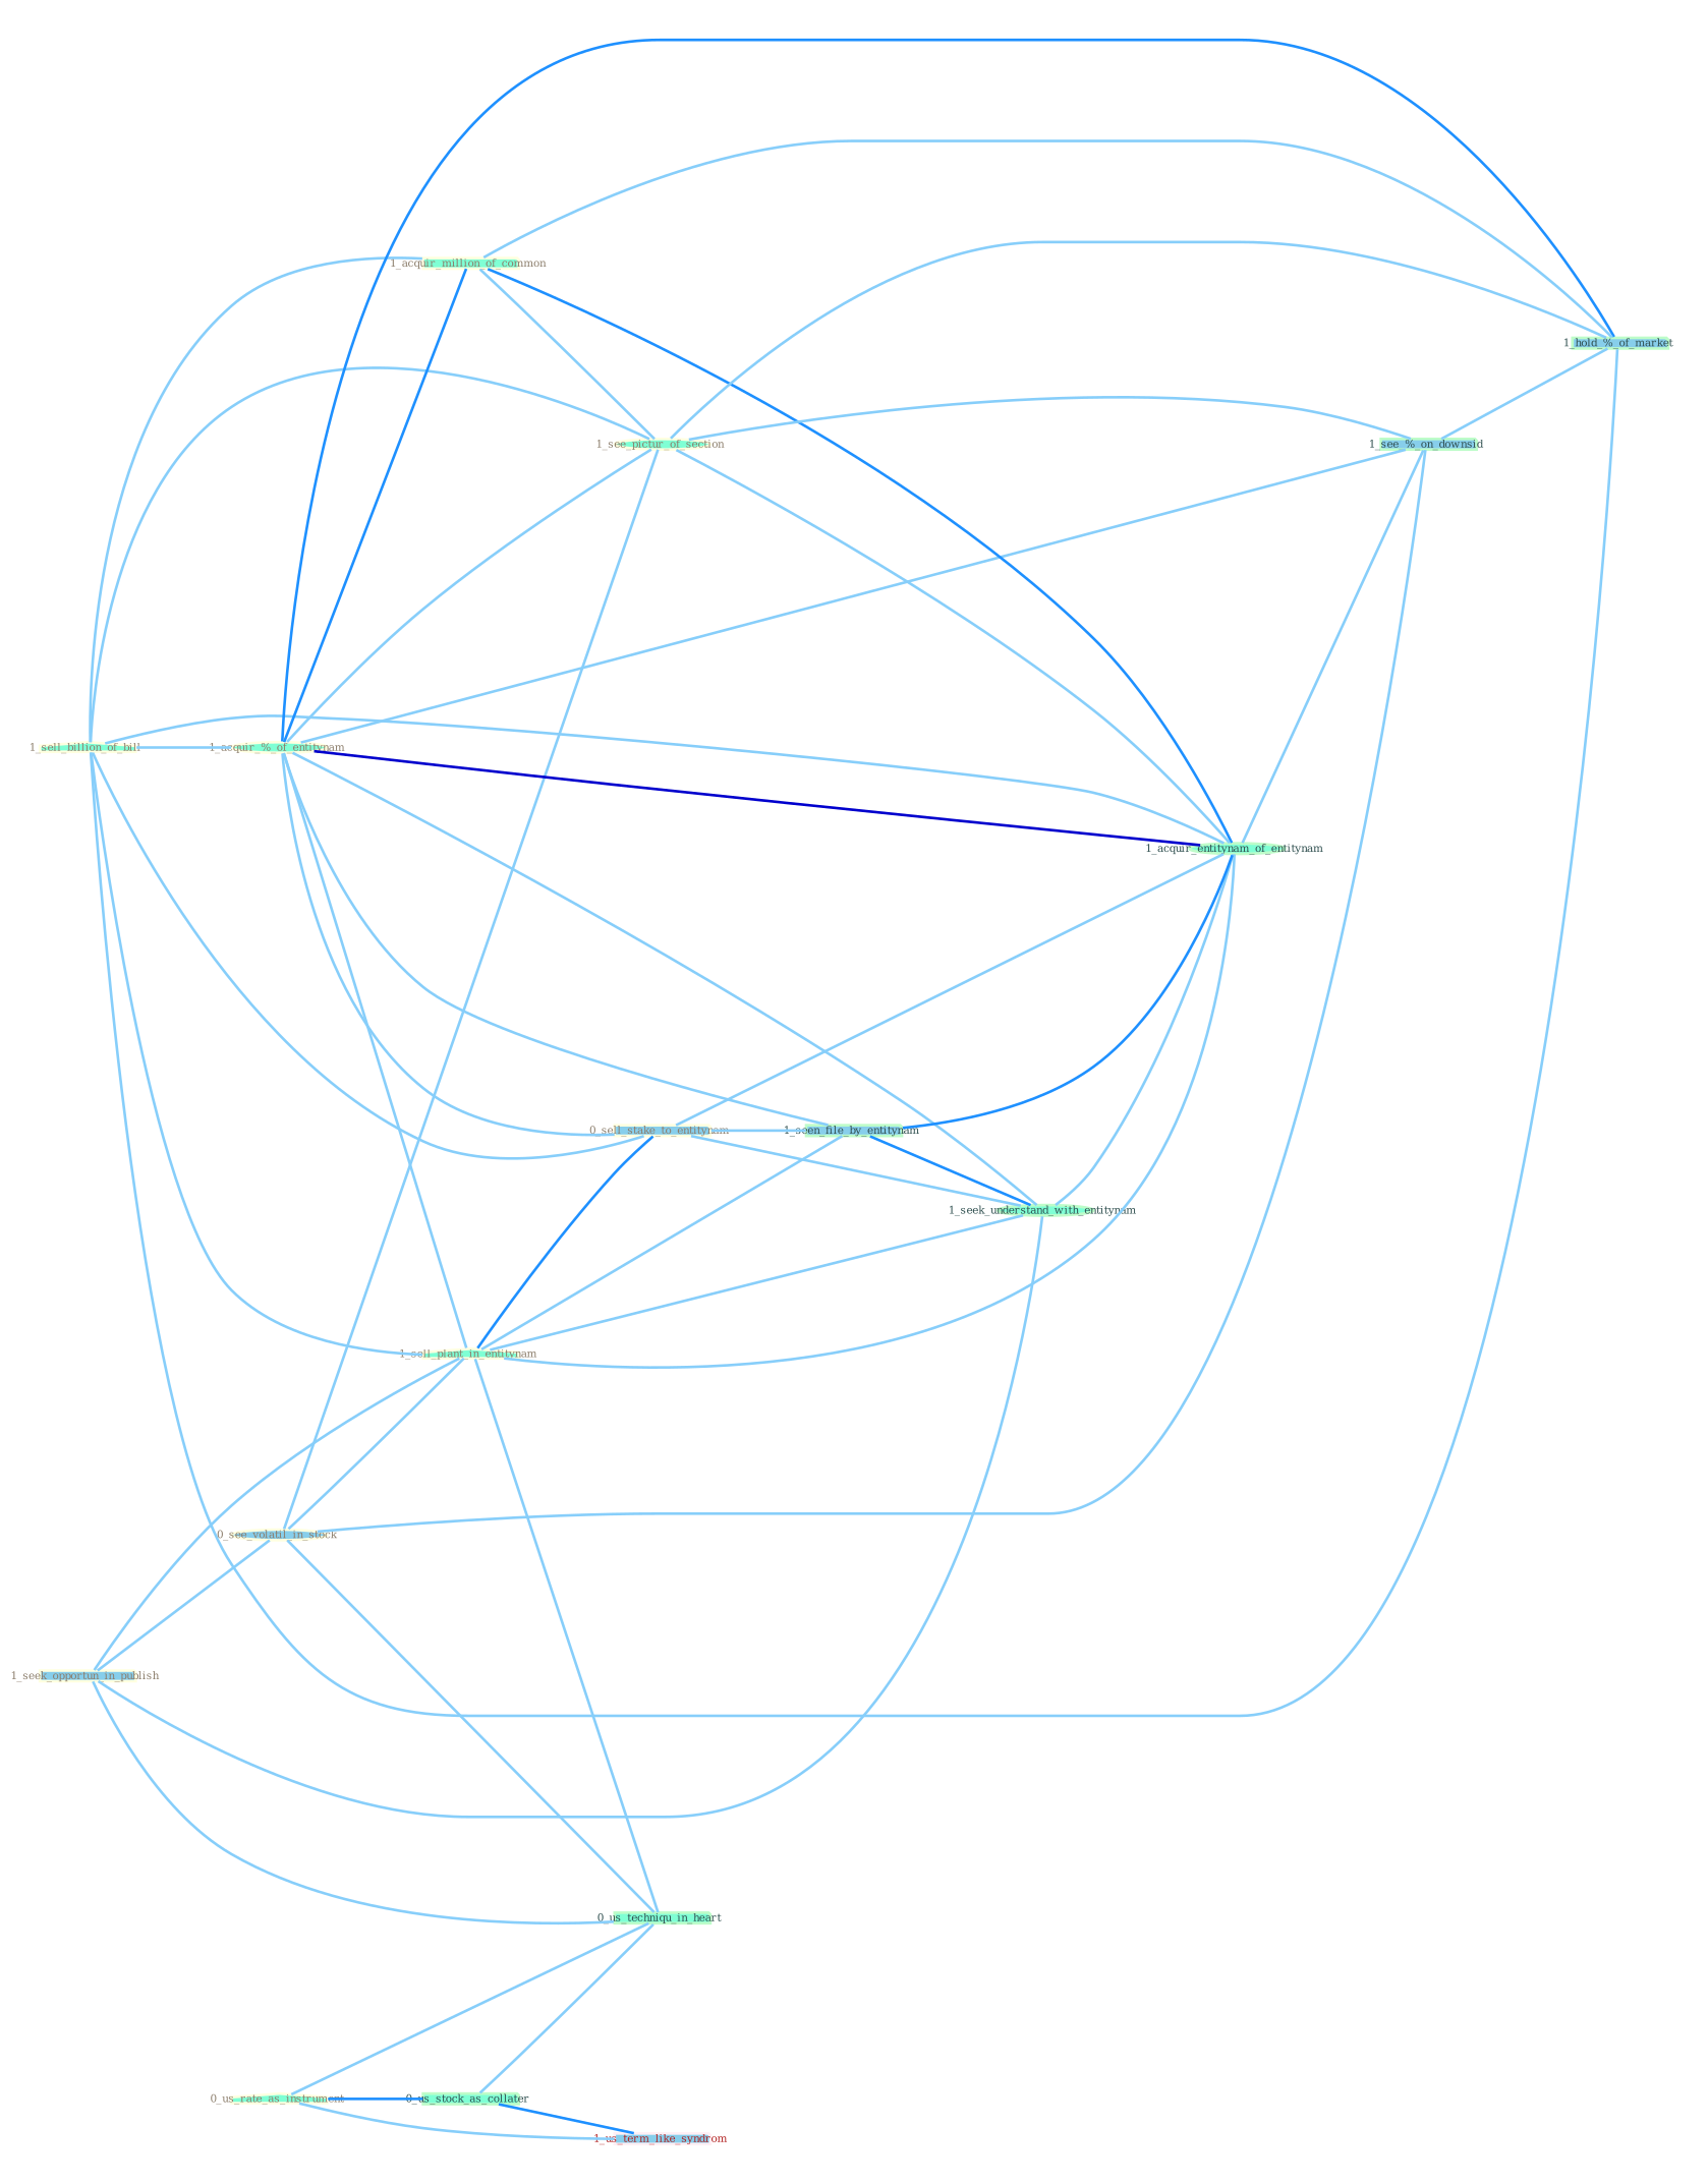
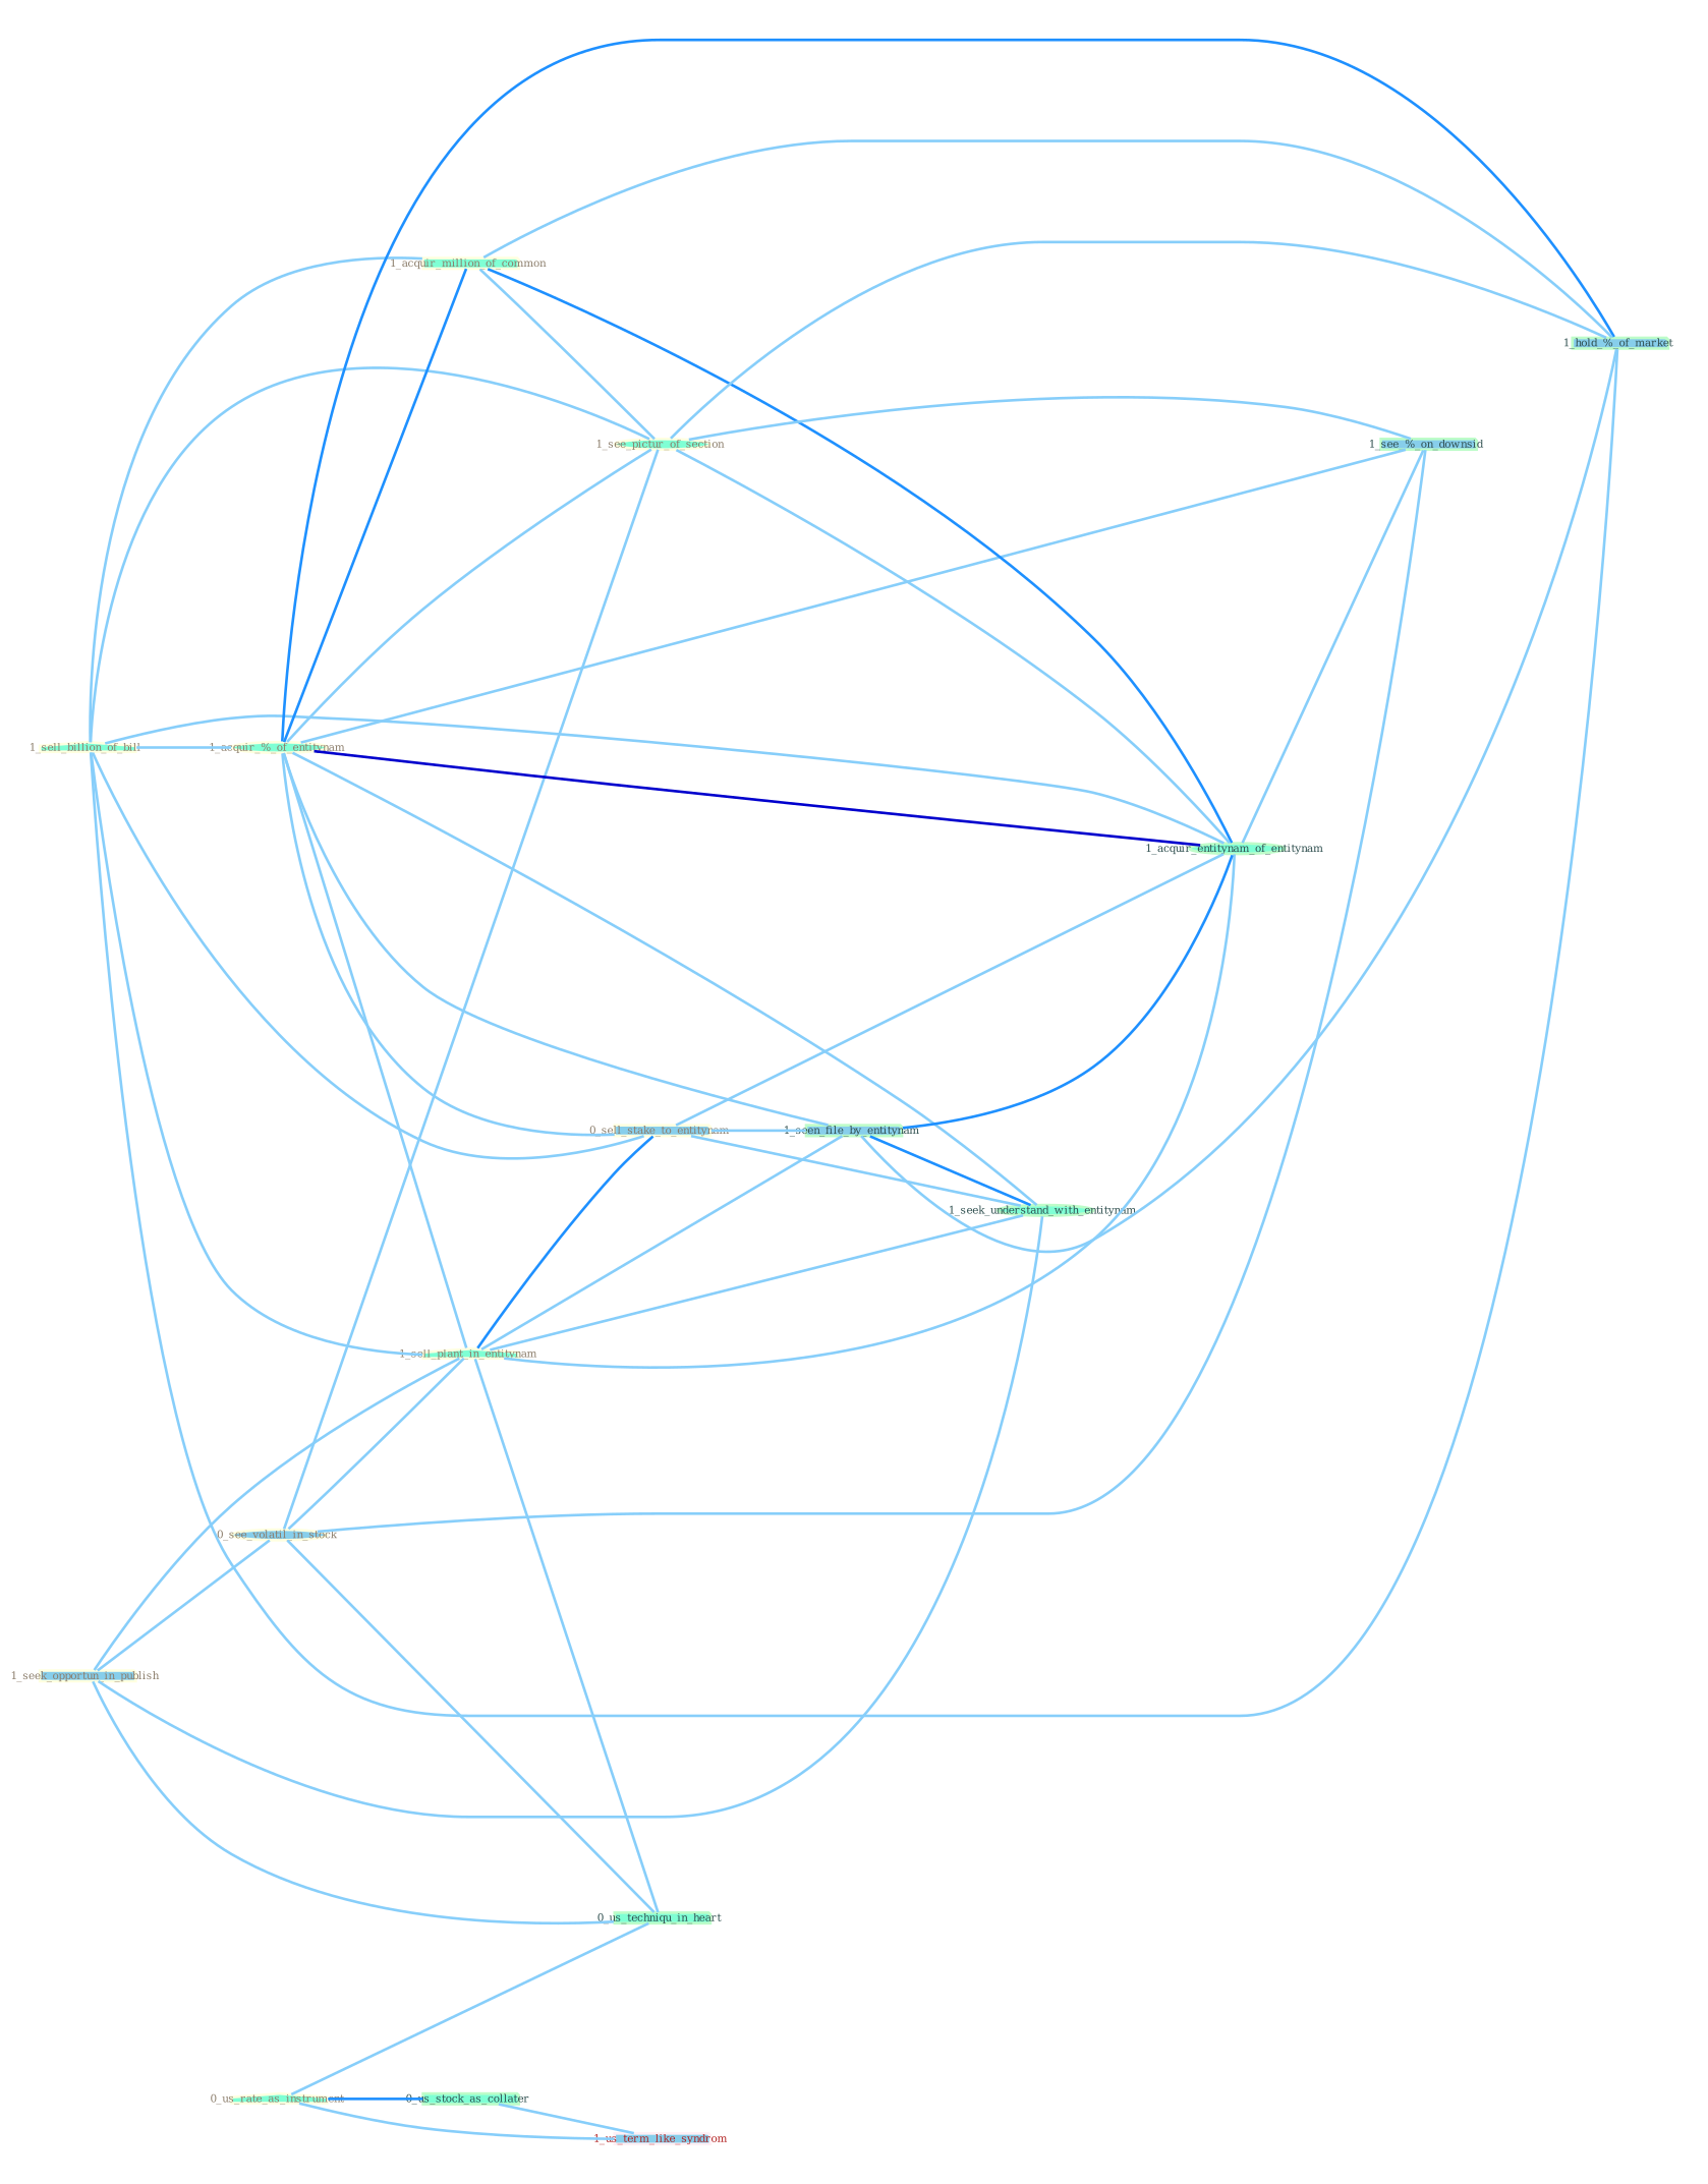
  graph {
    rankdir=LR
    node [color="#ffffe0" fillcolor=aquamarine fixedsize=true fontcolor="#8b7d6b" fontsize=4 shape=note style=filled]
    edge [color="#87cefa" w=1]
    "1_sell_billion_of_bill " [height=.06 shape=house width=.5]
    "1_seek_opportun_in_publish " [fillcolor=skyblue height=.06 width=.5]
    "0_see_volatil_in_stock " [fillcolor=skyblue height=.06 shape=ellipse width=.5]
    "1_acquir_%_of_entitynam " [height=.06 shape=ellipse width=.5]
    "0_us_rate_as_instrument " [height=.06 shape=house width=.5]
    "1_acquir_million_of_common " [height=.06 width=.5]
    "1_sell_plant_in_entitynam " [height=.06 shape=house width=.5]
    "1_see_pictur_of_section " [height=.06 shape=ellipse width=.5]
    "0_sell_stake_to_entitynam " [fillcolor=skyblue height=.06 width=.5]
    "1_us_term_like_syndrom " [color="#fff0f5" fillcolor=skyblue fontcolor="#b22222" height=.06 width=.5]
    "1_acquir_entitynam_of_entitynam " [color="#BDFCC9" fontcolor="#2f4f4f" height=.06 shape=ellipse width=.5]
    "1_hold_%_of_market " [color="#BDFCC9" fillcolor=skyblue fontcolor="#2f4f4f" height=.06 width=.5]
    "1_seek_understand_with_entitynam " [color="#BDFCC9" fontcolor="#2f4f4f" height=.06 shape=ellipse width=.5]
    "0_us_techniqu_in_heart " [color="#BDFCC9" fontcolor="#2f4f4f" height=.06 width=.5]
    "1_see_%_on_downsid " [color="#BDFCC9" fillcolor=skyblue fontcolor="#2f4f4f" height=.06 width=.5]
    "1_seen_file_by_entitynam " [color="#BDFCC9" fillcolor=skyblue fontcolor="#2f4f4f" height=.06 width=.5]
    "0_us_stock_as_collater " [color="#BDFCC9" fontcolor="#2f4f4f" height=.06 width=.5]
    subgraph sub_1 {
      "1_sell_billion_of_bill "
      "1_seek_opportun_in_publish "
      "0_see_volatil_in_stock "
      "1_acquir_%_of_entitynam "
      "0_us_rate_as_instrument "
      "1_acquir_million_of_common "
      "1_sell_plant_in_entitynam "
      "1_see_pictur_of_section "
      "0_sell_stake_to_entitynam "
    }
    subgraph sub_2 {
      "1_us_term_like_syndrom "
    }
    "1_sell_billion_of_bill " -- "1_acquir_%_of_entitynam "
    "1_sell_billion_of_bill " -- "1_acquir_million_of_common "
    "1_sell_billion_of_bill " -- "1_sell_plant_in_entitynam "
    "1_sell_billion_of_bill " -- "1_see_pictur_of_section "
    "1_sell_billion_of_bill " -- "0_sell_stake_to_entitynam "
    "1_sell_billion_of_bill " -- "1_acquir_entitynam_of_entitynam "
    "1_sell_billion_of_bill " -- "1_hold_%_of_market "
    "1_seek_opportun_in_publish " -- "0_see_volatil_in_stock "
    "1_seek_opportun_in_publish " -- "1_sell_plant_in_entitynam "
    "1_seek_opportun_in_publish " -- "1_seek_understand_with_entitynam "
    "1_seek_opportun_in_publish " -- "0_us_techniqu_in_heart "
    "0_see_volatil_in_stock " -- "1_sell_plant_in_entitynam "
    "0_see_volatil_in_stock " -- "1_see_pictur_of_section "
    "0_see_volatil_in_stock " -- "0_us_techniqu_in_heart "
    "0_see_volatil_in_stock " -- "1_see_%_on_downsid "
    "1_acquir_%_of_entitynam " -- "1_acquir_million_of_common " [color="#1e90ff" w=2]
    "1_acquir_%_of_entitynam " -- "1_sell_plant_in_entitynam "
    "1_acquir_%_of_entitynam " -- "1_see_pictur_of_section "
    "1_acquir_%_of_entitynam " -- "0_sell_stake_to_entitynam "
    "1_acquir_%_of_entitynam " -- "1_acquir_entitynam_of_entitynam " [color="#0000cd" w=3]
    "1_acquir_%_of_entitynam " -- "1_hold_%_of_market " [color="#1e90ff" w=2]
    "1_acquir_%_of_entitynam " -- "1_seek_understand_with_entitynam "
    "1_acquir_%_of_entitynam " -- "1_see_%_on_downsid "
    "1_acquir_%_of_entitynam " -- "1_seen_file_by_entitynam "
    "0_us_rate_as_instrument " -- "1_us_term_like_syndrom "
    "0_us_rate_as_instrument " -- "0_us_techniqu_in_heart "
    "0_us_rate_as_instrument " -- "0_us_stock_as_collater " [color="#1e90ff" w=2]
    "1_acquir_million_of_common " -- "1_see_pictur_of_section "
    "1_acquir_million_of_common " -- "1_acquir_entitynam_of_entitynam " [color="#1e90ff" w=2]
    "1_acquir_million_of_common " -- "1_hold_%_of_market "
    "1_sell_plant_in_entitynam " -- "0_sell_stake_to_entitynam " [color="#1e90ff" w=2]
    "1_sell_plant_in_entitynam " -- "1_acquir_entitynam_of_entitynam "
    "1_sell_plant_in_entitynam " -- "1_seek_understand_with_entitynam "
    "1_sell_plant_in_entitynam " -- "0_us_techniqu_in_heart "
    "1_sell_plant_in_entitynam " -- "1_seen_file_by_entitynam "
    "1_see_pictur_of_section " -- "1_acquir_entitynam_of_entitynam "
    "1_see_pictur_of_section " -- "1_hold_%_of_market "
    "1_see_pictur_of_section " -- "1_see_%_on_downsid "
    "0_sell_stake_to_entitynam " -- "1_acquir_entitynam_of_entitynam "
    "0_sell_stake_to_entitynam " -- "1_seek_understand_with_entitynam "
    "0_sell_stake_to_entitynam " -- "1_seen_file_by_entitynam "
    "1_acquir_entitynam_of_entitynam " -- "1_see_%_on_downsid "
-   "1_seek_understand_with_entitynam " -- "1_acquir_entitynam_of_entitynam "
-   "1_see_%_on_downsid " -- "1_hold_%_of_market "
+   "1_seen_file_by_entitynam " -- "1_hold_%_of_market "
    "1_seen_file_by_entitynam " -- "1_acquir_entitynam_of_entitynam " [color="#1e90ff"]
    "1_seen_file_by_entitynam " -- "1_seek_understand_with_entitynam " [color="#1e90ff"]
-   "0_us_stock_as_collater " -- "1_us_term_like_syndrom " [color="#1e90ff"]
-   "0_us_stock_as_collater " -- "0_us_techniqu_in_heart "
+   "0_us_stock_as_collater " -- "1_us_term_like_syndrom "
  }
